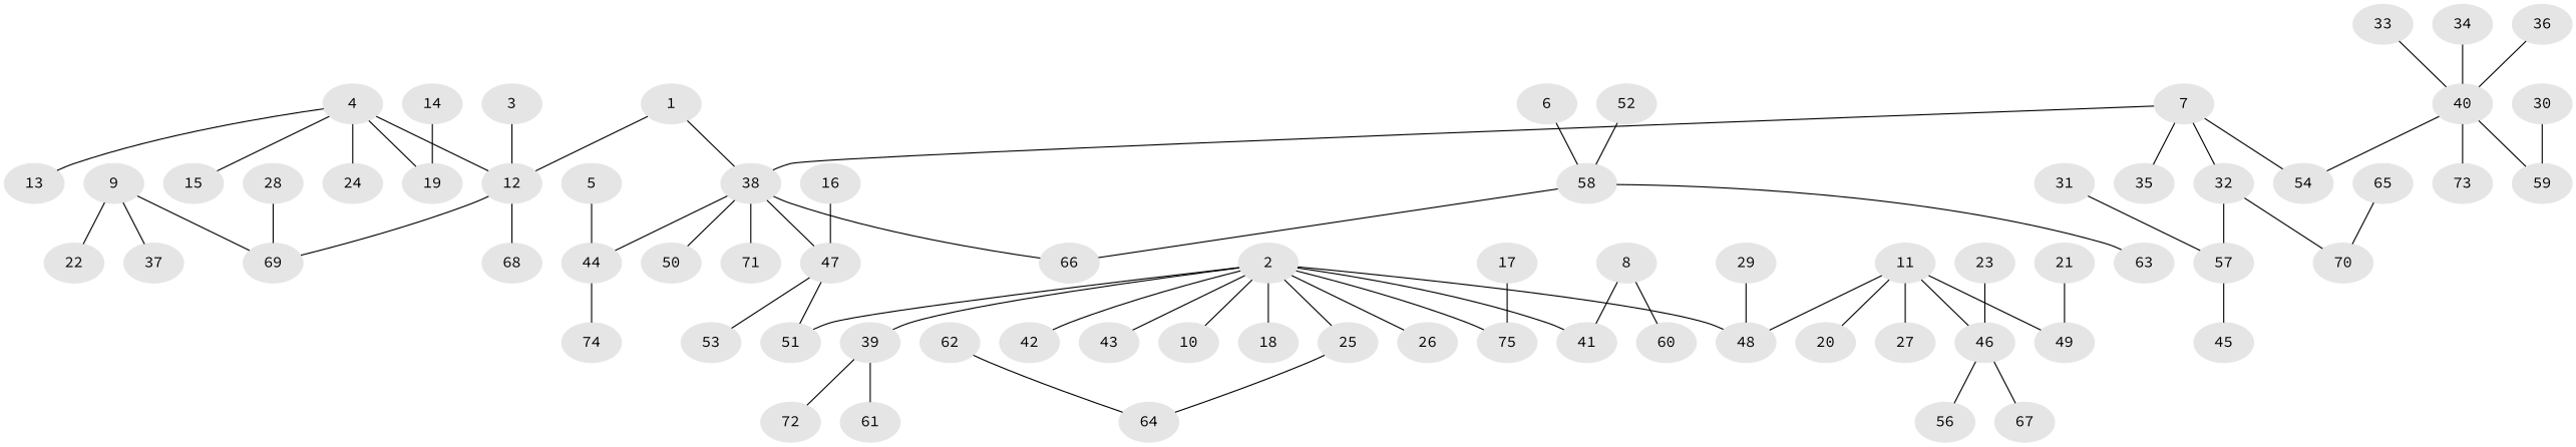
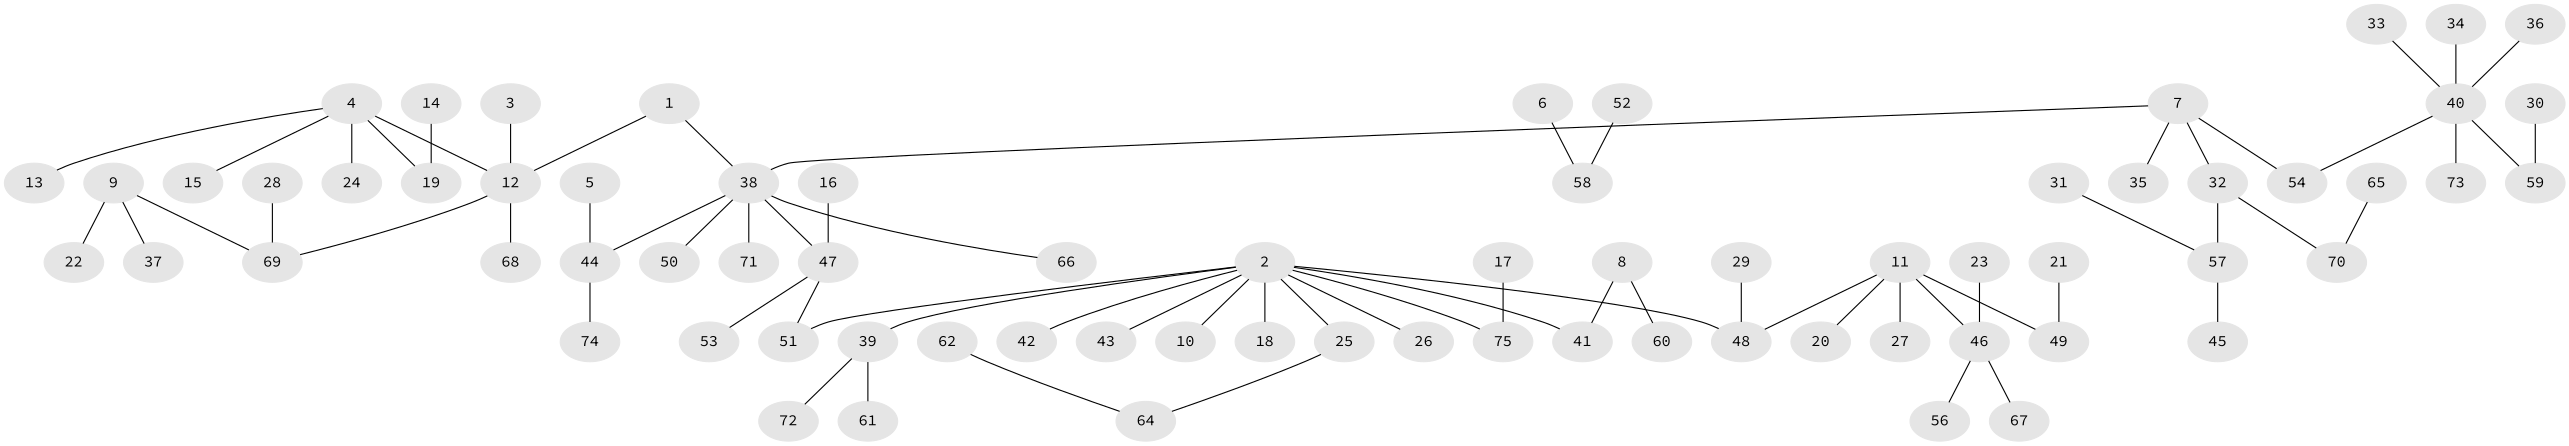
  graph {
    fontname="Source Code Pro"
    node [color=gray90 fontname="Source Code Pro" style=filled]
    edge [fontname="Source Code Pro" weight=1.0]
    1
    12
    38
    69
    68
    47
    44
    50
    66
    71
    2
    10
    18
    25
    26
    39
    41
    42
    43
    48
    n21 [label=75]
    51
    64
    61
    72
    53
    3
    4
    13
    15
    19
    24
    5
    74
    6
    58
-   63
    7
    32
    35
    54
    57
    70
    8
    60
    9
    22
    37
    11
    20
    27
    46
    49
    56
    67
    14
    16
    17
    21
    23
    28
    29
    30
    59
    31
    45
    33
    40
    73
    34
    36
    52
    62
    65
    1 -- 12
    1 -- 38
    12 -- 69
    12 -- 68
    38 -- 47
    38 -- 44
    38 -- 50
    38 -- 66
    38 -- 71
    47 -- 51
    47 -- 53
    44 -- 74
    2 -- 10
    2 -- 18
    2 -- 25
    2 -- 26
    2 -- 39
    2 -- 41
    2 -- 42
    2 -- 43
    2 -- 48
    2 -- n21
    2 -- 51
    25 -- 64
    39 -- 61
    39 -- 72
    3 -- 12
    4 -- 12
    4 -- 13
    4 -- 15
    4 -- 19
    4 -- 24
    5 -- 44
    6 -- 58
-   58 -- 66
-   58 -- 63
    7 -- 38
    7 -- 32
    7 -- 35
    7 -- 54
    32 -- 57
    32 -- 70
    57 -- 45
    8 -- 41
    8 -- 60
    9 -- 69
    9 -- 22
    9 -- 37
    11 -- 48
    11 -- 20
    11 -- 27
    11 -- 46
    11 -- 49
    46 -- 56
    46 -- 67
    14 -- 19
    16 -- 47
    17 -- n21
    21 -- 49
    23 -- 46
    28 -- 69
    29 -- 48
    30 -- 59
    31 -- 57
    33 -- 40
    40 -- 54
    40 -- 59
    40 -- 73
    34 -- 40
    36 -- 40
    52 -- 58
    62 -- 64
    65 -- 70
  }
